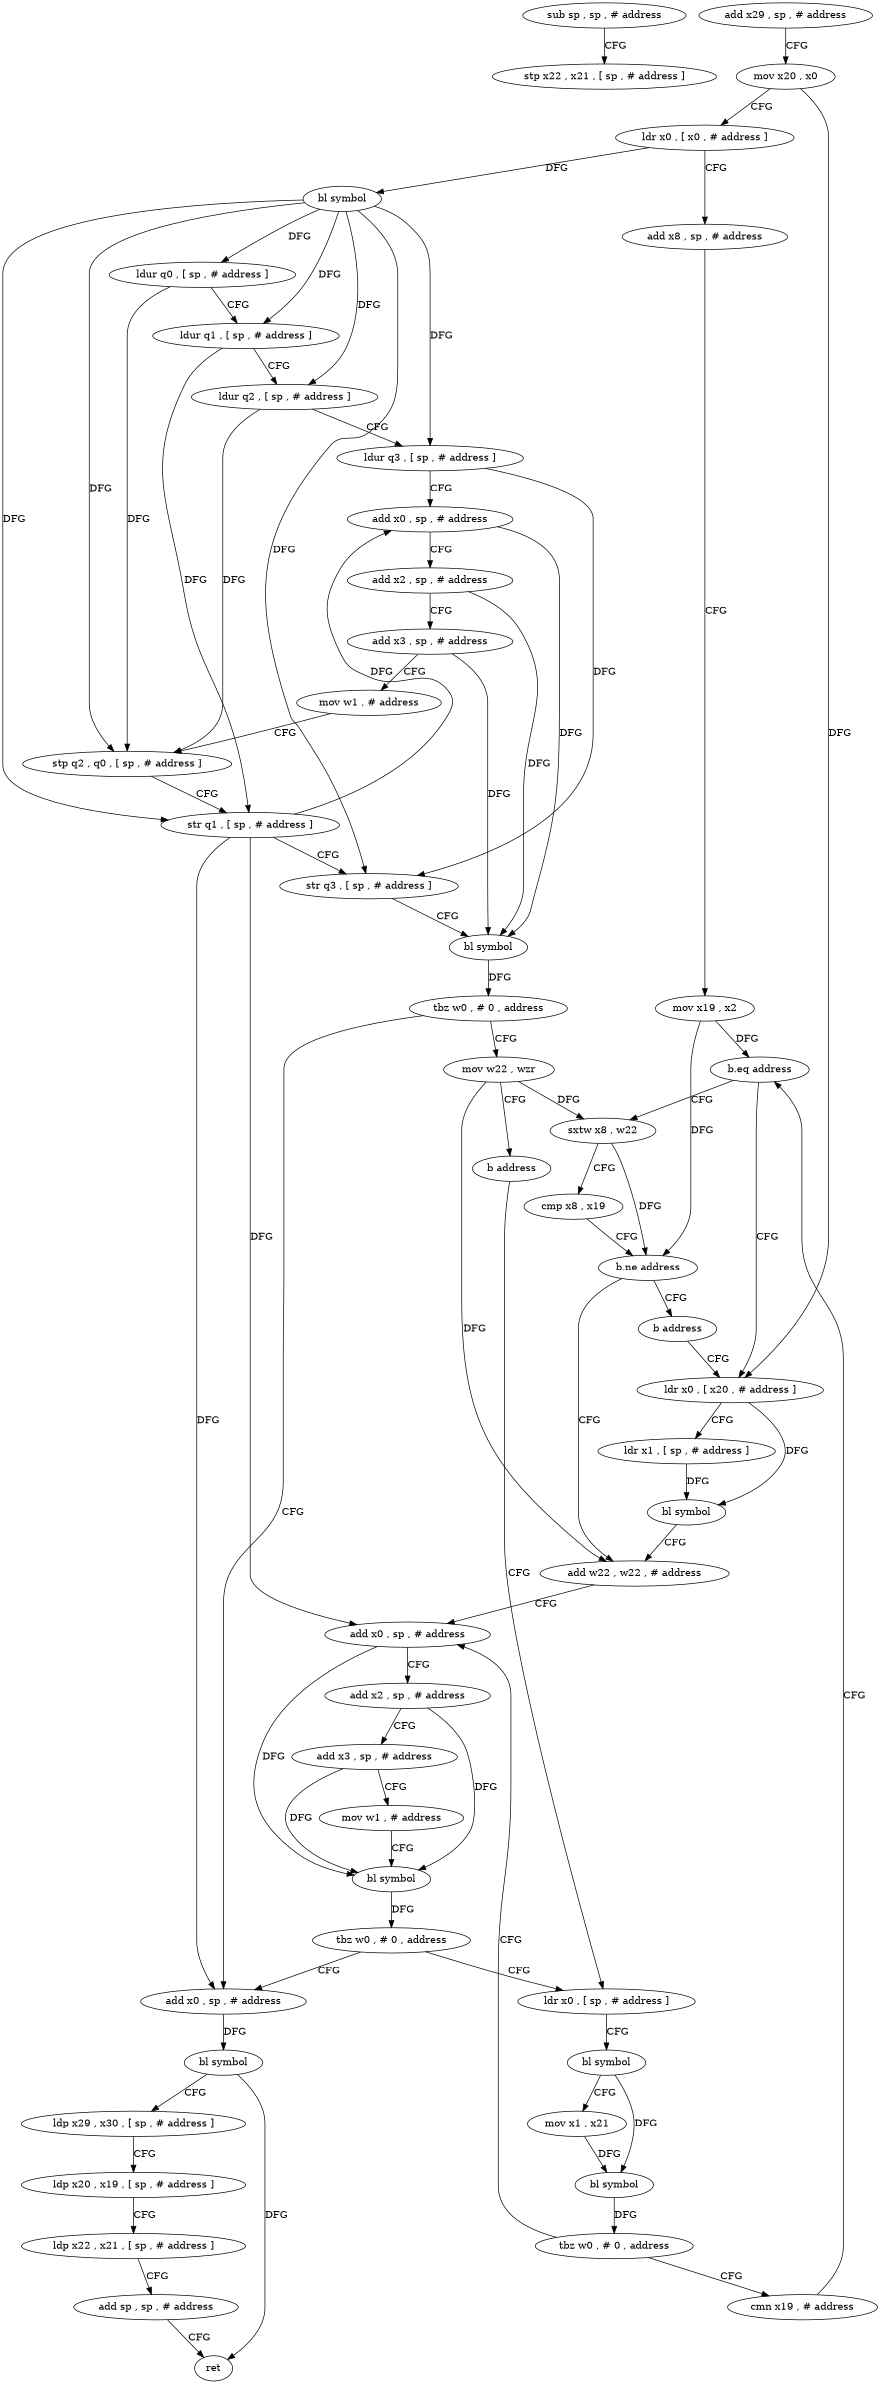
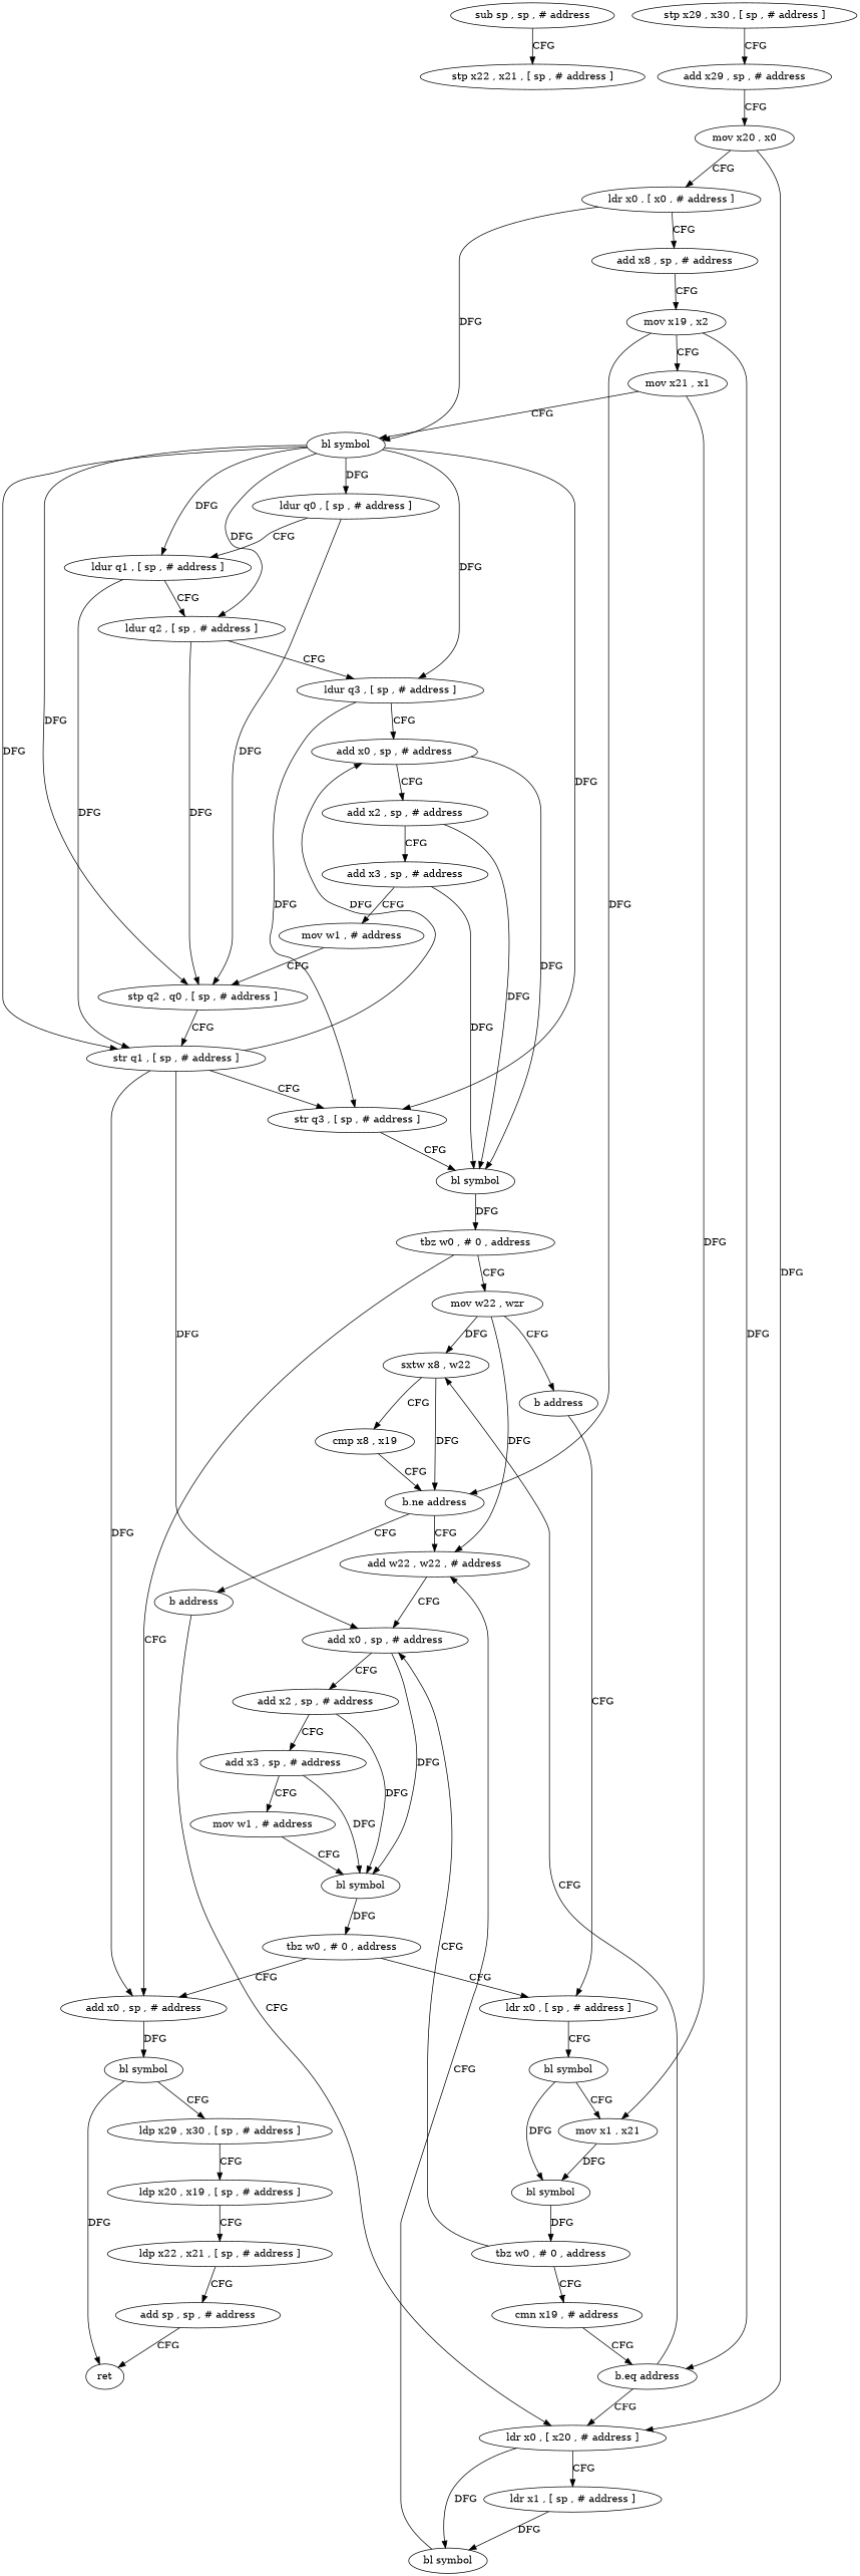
  digraph {
    n1 [label="sub sp , sp , # address"]
    n2 [label="stp x22 , x21 , [ sp , # address ]"]
+   n3 [label="stp x29 , x30 , [ sp , # address ]"]
    n4 [label="add x29 , sp , # address"]
    n5 [label="mov x20 , x0"]
    n6 [label="ldr x0 , [ x0 , # address ]"]
    n7 [label="ldr x0 , [ x20 , # address ]"]
    n8 [label="add x8 , sp , # address"]
    n9 [label="bl symbol"]
    n10 [label="ldr x1 , [ sp , # address ]"]
    n11 [label="bl symbol"]
    n12 [label="mov x19 , x2"]
    n13 [label="ldur q0 , [ sp , # address ]"]
    n14 [label="ldur q1 , [ sp , # address ]"]
    n15 [label="ldur q2 , [ sp , # address ]"]
    n16 [label="ldur q3 , [ sp , # address ]"]
    n17 [label="stp q2 , q0 , [ sp , # address ]"]
    n18 [label="str q1 , [ sp , # address ]"]
    n19 [label="str q3 , [ sp , # address ]"]
+   n20 [label="mov x21 , x1"]
    n21 [label="b.eq address"]
    n22 [label="b.ne address"]
    n23 [label="mov x1 , x21"]
    n24 [label="sxtw x8 , w22"]
    n25 [label="add w22 , w22 , # address"]
    n26 [label="b address"]
    n27 [label="bl symbol"]
    n28 [label="add x0 , sp , # address"]
    n29 [label="add x0 , sp , # address"]
    n30 [label="add x0 , sp , # address"]
    n31 [label="bl symbol"]
    n32 [label="add x2 , sp , # address"]
    n33 [label="add x3 , sp , # address"]
    n34 [label="tbz w0 , # 0 , address"]
    n35 [label="mov w1 , # address"]
    n36 [label="bl symbol"]
    n37 [label="add x2 , sp , # address"]
    n38 [label="bl symbol"]
    n39 [label="mov w22 , wzr"]
    n40 [label="b address"]
    n41 [label="ldp x29 , x30 , [ sp , # address ]"]
    n42 [label=ret]
    n43 [label="ldr x0 , [ sp , # address ]"]
    n44 [label="cmp x8 , x19"]
    n45 [label="ldp x20 , x19 , [ sp , # address ]"]
    n46 [label="ldp x22 , x21 , [ sp , # address ]"]
    n47 [label="add sp , sp , # address"]
    n48 [label="bl symbol"]
    n49 [label="tbz w0 , # 0 , address"]
    n50 [label="cmn x19 , # address"]
    n51 [label="add x3 , sp , # address"]
    n52 [label="tbz w0 , # 0 , address"]
    n53 [label="mov w1 , # address"]
    n1 -> n2 [label=CFG]
+   n3 -> n4 [label=CFG]
    n4 -> n5 [label=CFG]
    n5 -> n6 [label=CFG]
    n5 -> n7 [label=DFG]
    n6 -> n8 [label=CFG]
    n6 -> n9 [label=DFG]
    n7 -> n10 [label=CFG]
    n7 -> n11 [label=DFG]
    n8 -> n12 [label=CFG]
    n9 -> n13 [label=DFG]
    n9 -> n14 [label=DFG]
    n9 -> n15 [label=DFG]
    n9 -> n16 [label=DFG]
    n9 -> n17 [label=DFG]
    n9 -> n18 [label=DFG]
    n9 -> n19 [label=DFG]
    n10 -> n11 [label=DFG]
    n11 -> n25 [label=CFG]
+   n12 -> n20 [label=CFG]
    n12 -> n21 [label=DFG]
    n12 -> n22 [label=DFG]
    n13 -> n14 [label=CFG]
    n13 -> n17 [label=DFG]
    n14 -> n15 [label=CFG]
    n14 -> n18 [label=DFG]
    n15 -> n16 [label=CFG]
    n15 -> n17 [label=DFG]
    n16 -> n19 [label=DFG]
    n16 -> n28 [label=CFG]
    n17 -> n18 [label=CFG]
    n18 -> n19 [label=CFG]
    n18 -> n28 [label=DFG]
    n18 -> n29 [label=DFG]
    n18 -> n30 [label=DFG]
    n19 -> n31 [label=CFG]
+   n20 -> n9 [label=CFG]
+   n20 -> n23 [label=DFG]
    n21 -> n7 [label=CFG]
    n21 -> n24 [label=CFG]
    n22 -> n25 [label=CFG]
    n22 -> n26 [label=CFG]
    n23 -> n27 [label=DFG]
    n24 -> n22 [label=DFG]
    n24 -> n44 [label=CFG]
    n25 -> n30 [label=CFG]
    n26 -> n7 [label=CFG]
    n27 -> n49 [label=DFG]
    n28 -> n31 [label=DFG]
    n28 -> n32 [label=CFG]
    n29 -> n36 [label=DFG]
    n30 -> n37 [label=CFG]
    n30 -> n38 [label=DFG]
    n31 -> n34 [label=DFG]
    n32 -> n31 [label=DFG]
    n32 -> n33 [label=CFG]
    n33 -> n31 [label=DFG]
    n33 -> n35 [label=CFG]
    n34 -> n29 [label=CFG]
    n34 -> n39 [label=CFG]
    n35 -> n17 [label=CFG]
    n36 -> n41 [label=CFG]
    n36 -> n42 [label=DFG]
    n37 -> n38 [label=DFG]
    n37 -> n51 [label=CFG]
    n38 -> n52 [label=DFG]
    n39 -> n24 [label=DFG]
    n39 -> n25 [label=DFG]
    n39 -> n40 [label=CFG]
    n40 -> n43 [label=CFG]
    n41 -> n45 [label=CFG]
    n43 -> n48 [label=CFG]
    n44 -> n22 [label=CFG]
    n45 -> n46 [label=CFG]
    n46 -> n47 [label=CFG]
    n47 -> n42 [label=CFG]
    n48 -> n23 [label=CFG]
    n48 -> n27 [label=DFG]
    n49 -> n30 [label=CFG]
    n49 -> n50 [label=CFG]
    n50 -> n21 [label=CFG]
    n51 -> n38 [label=DFG]
    n51 -> n53 [label=CFG]
    n52 -> n29 [label=CFG]
    n52 -> n43 [label=CFG]
    n53 -> n38 [label=CFG]
  }
